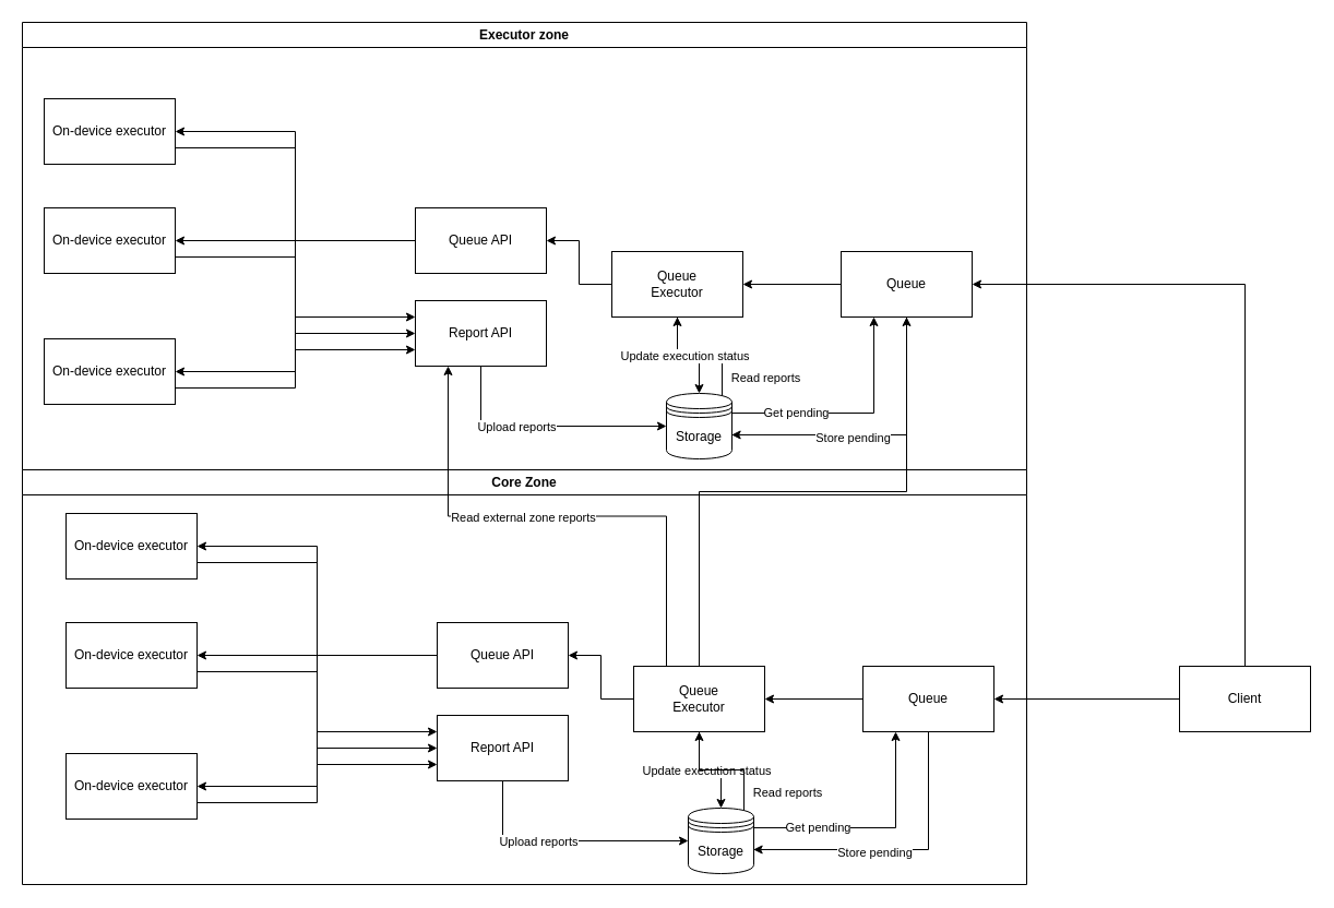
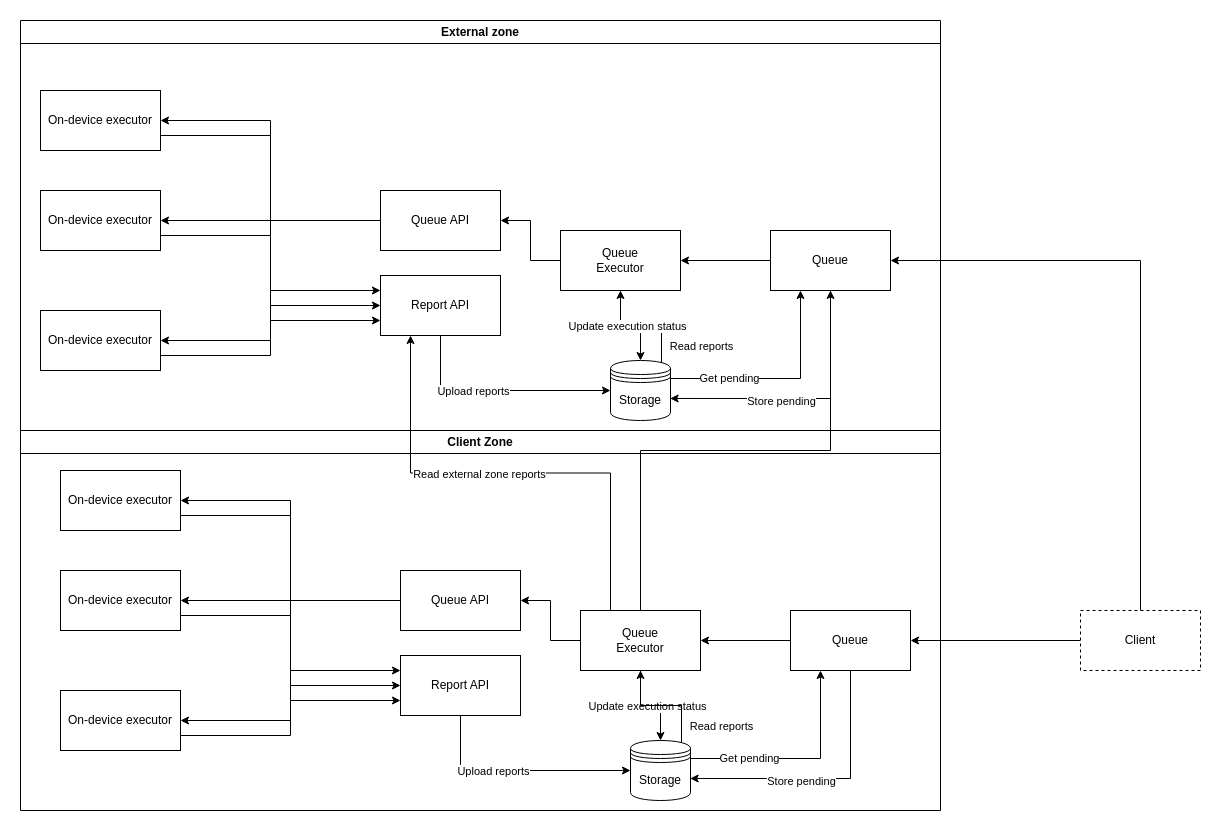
  <mxCell id="0" />
  <mxCell id="1" parent="0" />
- <mxCell id="2" value="Executor zone" style="swimlane;whiteSpace=wrap;html=1;" parent="1" vertex="1"><mxGeometry x="20" y="20" width="920" height="410" as="geometry" /></mxCell>
+ <mxCell id="2" value="External zone" style="swimlane;whiteSpace=wrap;html=1;" parent="1" vertex="1"><mxGeometry x="20" y="20" width="920" height="410" as="geometry" /></mxCell>
  <mxCell id="3" value="&lt;div&gt;On-device executor&lt;/div&gt;" style="rounded=0;whiteSpace=wrap;html=1;" parent="2" vertex="1"><mxGeometry x="20" y="70" width="120" height="60" as="geometry" /></mxCell>
  <mxCell id="4" value="&lt;div&gt;On-device executor&lt;/div&gt;" style="rounded=0;whiteSpace=wrap;html=1;" parent="2" vertex="1"><mxGeometry x="20" y="290" width="120" height="60" as="geometry" /></mxCell>
  <mxCell id="5" value="&lt;div&gt;On-device executor&lt;/div&gt;" style="rounded=0;whiteSpace=wrap;html=1;" parent="2" vertex="1"><mxGeometry x="20" y="170" width="120" height="60" as="geometry" /></mxCell>
  <mxCell id="6" style="edgeStyle=orthogonalEdgeStyle;rounded=0;orthogonalLoop=1;jettySize=auto;html=1;exitX=0;exitY=0.5;exitDx=0;exitDy=0;entryX=1;entryY=0.5;entryDx=0;entryDy=0;" parent="2" source="9" target="3" edge="1"><mxGeometry relative="1" as="geometry" /></mxCell>
  <mxCell id="7" style="edgeStyle=orthogonalEdgeStyle;rounded=0;orthogonalLoop=1;jettySize=auto;html=1;exitX=0;exitY=0.5;exitDx=0;exitDy=0;" parent="2" source="9" target="5" edge="1"><mxGeometry relative="1" as="geometry" /></mxCell>
  <mxCell id="8" style="edgeStyle=orthogonalEdgeStyle;rounded=0;orthogonalLoop=1;jettySize=auto;html=1;exitX=0;exitY=0.5;exitDx=0;exitDy=0;entryX=1;entryY=0.5;entryDx=0;entryDy=0;" parent="2" source="9" target="4" edge="1"><mxGeometry relative="1" as="geometry" /></mxCell>
  <mxCell id="9" value="&lt;div&gt;Queue API&lt;/div&gt;" style="rounded=0;whiteSpace=wrap;html=1;" parent="2" vertex="1"><mxGeometry x="360" y="170" width="120" height="60" as="geometry" /></mxCell>
  <mxCell id="10" value="Report API" style="rounded=0;whiteSpace=wrap;html=1;" parent="2" vertex="1"><mxGeometry x="360" y="255" width="120" height="60" as="geometry" /></mxCell>
  <mxCell id="11" style="edgeStyle=orthogonalEdgeStyle;rounded=0;orthogonalLoop=1;jettySize=auto;html=1;exitX=1;exitY=0.75;exitDx=0;exitDy=0;entryX=0;entryY=0.25;entryDx=0;entryDy=0;" parent="2" source="3" target="10" edge="1"><mxGeometry relative="1" as="geometry" /></mxCell>
  <mxCell id="12" style="edgeStyle=orthogonalEdgeStyle;rounded=0;orthogonalLoop=1;jettySize=auto;html=1;exitX=1;exitY=0.75;exitDx=0;exitDy=0;entryX=0;entryY=0.75;entryDx=0;entryDy=0;" parent="2" source="4" target="10" edge="1"><mxGeometry relative="1" as="geometry" /></mxCell>
  <mxCell id="13" style="edgeStyle=orthogonalEdgeStyle;rounded=0;orthogonalLoop=1;jettySize=auto;html=1;exitX=1;exitY=0.75;exitDx=0;exitDy=0;entryX=0;entryY=0.5;entryDx=0;entryDy=0;" parent="2" source="5" target="10" edge="1"><mxGeometry relative="1" as="geometry" /></mxCell>
  <mxCell id="14" style="edgeStyle=orthogonalEdgeStyle;rounded=0;orthogonalLoop=1;jettySize=auto;html=1;exitX=0;exitY=0.5;exitDx=0;exitDy=0;entryX=1;entryY=0.5;entryDx=0;entryDy=0;" parent="2" source="15" target="9" edge="1"><mxGeometry relative="1" as="geometry" /></mxCell>
  <mxCell id="15" value="&lt;div&gt;Queue&lt;/div&gt;Executor" style="rounded=0;whiteSpace=wrap;html=1;" parent="2" vertex="1"><mxGeometry x="540" y="210" width="120" height="60" as="geometry" /></mxCell>
  <mxCell id="16" style="edgeStyle=orthogonalEdgeStyle;rounded=0;orthogonalLoop=1;jettySize=auto;html=1;exitX=0.85;exitY=0.05;exitDx=0;exitDy=0;exitPerimeter=0;" parent="2" source="18" target="15" edge="1"><mxGeometry relative="1" as="geometry" /></mxCell>
  <mxCell id="17" value="Read reports" style="edgeLabel;html=1;align=center;verticalAlign=middle;resizable=0;points=[];" parent="16" vertex="1" connectable="0"><mxGeometry x="-0.772" y="1" relative="1" as="geometry"><mxPoint x="40" y="-5" as="offset" /></mxGeometry></mxCell>
  <mxCell id="18" value="Storage" style="shape=datastore;whiteSpace=wrap;html=1;" parent="2" vertex="1"><mxGeometry x="590" y="340" width="60" height="60" as="geometry" /></mxCell>
  <mxCell id="19" style="edgeStyle=orthogonalEdgeStyle;rounded=0;orthogonalLoop=1;jettySize=auto;html=1;exitX=0.5;exitY=1;exitDx=0;exitDy=0;entryX=0;entryY=0.5;entryDx=0;entryDy=0;" parent="2" source="10" target="18" edge="1"><mxGeometry relative="1" as="geometry" /></mxCell>
  <mxCell id="20" value="Upload reports" style="edgeLabel;html=1;align=center;verticalAlign=middle;resizable=0;points=[];" parent="19" vertex="1" connectable="0"><mxGeometry x="-0.227" relative="1" as="geometry"><mxPoint as="offset" /></mxGeometry></mxCell>
  <mxCell id="21" style="edgeStyle=orthogonalEdgeStyle;rounded=0;orthogonalLoop=1;jettySize=auto;html=1;exitX=0.5;exitY=1;exitDx=0;exitDy=0;entryX=0.5;entryY=0;entryDx=0;entryDy=0;" parent="2" source="15" target="18" edge="1"><mxGeometry relative="1" as="geometry" /></mxCell>
  <mxCell id="22" value="Update execution status" style="edgeLabel;html=1;align=center;verticalAlign=middle;resizable=0;points=[];" parent="21" vertex="1" connectable="0"><mxGeometry x="-0.089" relative="1" as="geometry"><mxPoint as="offset" /></mxGeometry></mxCell>
  <mxCell id="23" style="edgeStyle=orthogonalEdgeStyle;rounded=0;orthogonalLoop=1;jettySize=auto;html=1;exitX=0;exitY=0.5;exitDx=0;exitDy=0;entryX=1;entryY=0.5;entryDx=0;entryDy=0;" parent="2" source="24" target="15" edge="1"><mxGeometry relative="1" as="geometry" /></mxCell>
  <mxCell id="24" value="Queue" style="rounded=0;whiteSpace=wrap;html=1;" parent="2" vertex="1"><mxGeometry x="750" y="210" width="120" height="60" as="geometry" /></mxCell>
  <mxCell id="25" style="edgeStyle=orthogonalEdgeStyle;rounded=0;orthogonalLoop=1;jettySize=auto;html=1;exitX=1;exitY=0.3;exitDx=0;exitDy=0;entryX=0.25;entryY=1;entryDx=0;entryDy=0;" parent="2" source="18" target="24" edge="1"><mxGeometry relative="1" as="geometry" /></mxCell>
  <mxCell id="26" value="Get pending" style="edgeLabel;html=1;align=center;verticalAlign=middle;resizable=0;points=[];" parent="25" vertex="1" connectable="0"><mxGeometry x="-0.465" y="1" relative="1" as="geometry"><mxPoint as="offset" /></mxGeometry></mxCell>
  <mxCell id="27" style="edgeStyle=orthogonalEdgeStyle;rounded=0;orthogonalLoop=1;jettySize=auto;html=1;exitX=0.5;exitY=1;exitDx=0;exitDy=0;entryX=0.994;entryY=0.633;entryDx=0;entryDy=0;entryPerimeter=0;" parent="2" source="24" target="18" edge="1"><mxGeometry relative="1" as="geometry" /></mxCell>
  <mxCell id="28" value="Store pending" style="edgeLabel;html=1;align=center;verticalAlign=middle;resizable=0;points=[];" parent="27" vertex="1" connectable="0"><mxGeometry x="-0.349" y="2" relative="1" as="geometry"><mxPoint x="-52" y="23" as="offset" /></mxGeometry></mxCell>
- <mxCell id="29" value="Core Zone" style="swimlane;whiteSpace=wrap;html=1;startSize=23;" parent="1" vertex="1"><mxGeometry x="20" y="430" width="920" height="380" as="geometry" /></mxCell>
+ <mxCell id="29" value="Client Zone" style="swimlane;whiteSpace=wrap;html=1;startSize=23;" parent="1" vertex="1"><mxGeometry x="20" y="430" width="920" height="380" as="geometry" /></mxCell>
  <mxCell id="30" style="edgeStyle=orthogonalEdgeStyle;rounded=0;orthogonalLoop=1;jettySize=auto;html=1;exitX=1;exitY=0.75;exitDx=0;exitDy=0;entryX=0;entryY=0.25;entryDx=0;entryDy=0;" parent="29" source="31" target="42" edge="1"><mxGeometry relative="1" as="geometry" /></mxCell>
  <mxCell id="31" value="&lt;div&gt;On-device executor&lt;/div&gt;" style="rounded=0;whiteSpace=wrap;html=1;" parent="29" vertex="1"><mxGeometry x="40" y="40" width="120" height="60" as="geometry" /></mxCell>
  <mxCell id="32" style="edgeStyle=orthogonalEdgeStyle;rounded=0;orthogonalLoop=1;jettySize=auto;html=1;exitX=1;exitY=0.75;exitDx=0;exitDy=0;entryX=0;entryY=0.75;entryDx=0;entryDy=0;" parent="29" source="33" target="42" edge="1"><mxGeometry relative="1" as="geometry" /></mxCell>
  <mxCell id="33" value="&lt;div&gt;On-device executor&lt;/div&gt;" style="rounded=0;whiteSpace=wrap;html=1;" parent="29" vertex="1"><mxGeometry x="40" y="260" width="120" height="60" as="geometry" /></mxCell>
  <mxCell id="34" style="edgeStyle=orthogonalEdgeStyle;rounded=0;orthogonalLoop=1;jettySize=auto;html=1;exitX=1;exitY=0.75;exitDx=0;exitDy=0;entryX=0;entryY=0.5;entryDx=0;entryDy=0;" parent="29" source="35" target="42" edge="1"><mxGeometry relative="1" as="geometry" /></mxCell>
  <mxCell id="35" value="&lt;div&gt;On-device executor&lt;/div&gt;" style="rounded=0;whiteSpace=wrap;html=1;" parent="29" vertex="1"><mxGeometry x="40" y="140" width="120" height="60" as="geometry" /></mxCell>
  <mxCell id="36" style="edgeStyle=orthogonalEdgeStyle;rounded=0;orthogonalLoop=1;jettySize=auto;html=1;exitX=0;exitY=0.5;exitDx=0;exitDy=0;entryX=1;entryY=0.5;entryDx=0;entryDy=0;" parent="29" source="39" target="31" edge="1"><mxGeometry relative="1" as="geometry" /></mxCell>
  <mxCell id="37" style="edgeStyle=orthogonalEdgeStyle;rounded=0;orthogonalLoop=1;jettySize=auto;html=1;exitX=0;exitY=0.5;exitDx=0;exitDy=0;" parent="29" source="39" target="35" edge="1"><mxGeometry relative="1" as="geometry" /></mxCell>
  <mxCell id="38" style="edgeStyle=orthogonalEdgeStyle;rounded=0;orthogonalLoop=1;jettySize=auto;html=1;exitX=0;exitY=0.5;exitDx=0;exitDy=0;entryX=1;entryY=0.5;entryDx=0;entryDy=0;" parent="29" source="39" target="33" edge="1"><mxGeometry relative="1" as="geometry" /></mxCell>
  <mxCell id="39" value="&lt;div&gt;Queue API&lt;/div&gt;" style="rounded=0;whiteSpace=wrap;html=1;" parent="29" vertex="1"><mxGeometry x="380" y="140" width="120" height="60" as="geometry" /></mxCell>
  <mxCell id="40" style="edgeStyle=orthogonalEdgeStyle;rounded=0;orthogonalLoop=1;jettySize=auto;html=1;exitX=0.5;exitY=1;exitDx=0;exitDy=0;entryX=0;entryY=0.5;entryDx=0;entryDy=0;" parent="29" source="42" target="51" edge="1"><mxGeometry relative="1" as="geometry" /></mxCell>
  <mxCell id="41" value="Upload reports" style="edgeLabel;html=1;align=center;verticalAlign=middle;resizable=0;points=[];" parent="40" vertex="1" connectable="0"><mxGeometry x="-0.227" relative="1" as="geometry"><mxPoint as="offset" /></mxGeometry></mxCell>
  <mxCell id="42" value="Report API" style="rounded=0;whiteSpace=wrap;html=1;" parent="29" vertex="1"><mxGeometry x="380" y="225" width="120" height="60" as="geometry" /></mxCell>
  <mxCell id="43" style="edgeStyle=orthogonalEdgeStyle;rounded=0;orthogonalLoop=1;jettySize=auto;html=1;exitX=0;exitY=0.5;exitDx=0;exitDy=0;entryX=1;entryY=0.5;entryDx=0;entryDy=0;" parent="29" source="46" target="39" edge="1"><mxGeometry relative="1" as="geometry" /></mxCell>
  <mxCell id="44" style="edgeStyle=orthogonalEdgeStyle;rounded=0;orthogonalLoop=1;jettySize=auto;html=1;exitX=0.5;exitY=1;exitDx=0;exitDy=0;entryX=0.5;entryY=0;entryDx=0;entryDy=0;" parent="29" source="46" target="51" edge="1"><mxGeometry relative="1" as="geometry" /></mxCell>
  <mxCell id="45" value="Update execution status" style="edgeLabel;html=1;align=center;verticalAlign=middle;resizable=0;points=[];" parent="44" vertex="1" connectable="0"><mxGeometry x="-0.089" relative="1" as="geometry"><mxPoint as="offset" /></mxGeometry></mxCell>
  <mxCell id="46" value="&lt;div&gt;Queue&lt;/div&gt;Executor" style="rounded=0;whiteSpace=wrap;html=1;" parent="29" vertex="1"><mxGeometry x="560" y="180" width="120" height="60" as="geometry" /></mxCell>
  <mxCell id="47" style="edgeStyle=orthogonalEdgeStyle;rounded=0;orthogonalLoop=1;jettySize=auto;html=1;exitX=1;exitY=0.3;exitDx=0;exitDy=0;entryX=0.25;entryY=1;entryDx=0;entryDy=0;" parent="29" source="51" target="53" edge="1"><mxGeometry relative="1" as="geometry" /></mxCell>
  <mxCell id="48" value="Get pending" style="edgeLabel;html=1;align=center;verticalAlign=middle;resizable=0;points=[];" parent="47" vertex="1" connectable="0"><mxGeometry x="-0.465" y="1" relative="1" as="geometry"><mxPoint as="offset" /></mxGeometry></mxCell>
  <mxCell id="49" style="edgeStyle=orthogonalEdgeStyle;rounded=0;orthogonalLoop=1;jettySize=auto;html=1;exitX=0.85;exitY=0.05;exitDx=0;exitDy=0;exitPerimeter=0;" parent="29" source="51" target="46" edge="1"><mxGeometry relative="1" as="geometry" /></mxCell>
  <mxCell id="50" value="Read reports" style="edgeLabel;html=1;align=center;verticalAlign=middle;resizable=0;points=[];" parent="49" vertex="1" connectable="0"><mxGeometry x="-0.772" y="1" relative="1" as="geometry"><mxPoint x="40" y="-5" as="offset" /></mxGeometry></mxCell>
  <mxCell id="51" value="Storage" style="shape=datastore;whiteSpace=wrap;html=1;" parent="29" vertex="1"><mxGeometry x="610" y="310" width="60" height="60" as="geometry" /></mxCell>
  <mxCell id="52" style="edgeStyle=orthogonalEdgeStyle;rounded=0;orthogonalLoop=1;jettySize=auto;html=1;exitX=0;exitY=0.5;exitDx=0;exitDy=0;entryX=1;entryY=0.5;entryDx=0;entryDy=0;" parent="29" source="53" target="46" edge="1"><mxGeometry relative="1" as="geometry" /></mxCell>
  <mxCell id="53" value="Queue" style="rounded=0;whiteSpace=wrap;html=1;" parent="29" vertex="1"><mxGeometry x="770" y="180" width="120" height="60" as="geometry" /></mxCell>
  <mxCell id="54" style="edgeStyle=orthogonalEdgeStyle;rounded=0;orthogonalLoop=1;jettySize=auto;html=1;exitX=0.5;exitY=1;exitDx=0;exitDy=0;entryX=0.994;entryY=0.633;entryDx=0;entryDy=0;entryPerimeter=0;" parent="29" source="53" target="51" edge="1"><mxGeometry relative="1" as="geometry" /></mxCell>
  <mxCell id="55" value="Store pending" style="edgeLabel;html=1;align=center;verticalAlign=middle;resizable=0;points=[];" parent="54" vertex="1" connectable="0"><mxGeometry x="-0.349" y="2" relative="1" as="geometry"><mxPoint x="-52" y="23" as="offset" /></mxGeometry></mxCell>
  <mxCell id="56" style="edgeStyle=orthogonalEdgeStyle;rounded=0;orthogonalLoop=1;jettySize=auto;html=1;exitX=0;exitY=0.5;exitDx=0;exitDy=0;entryX=1;entryY=0.5;entryDx=0;entryDy=0;" parent="1" source="58" target="53" edge="1"><mxGeometry relative="1" as="geometry" /></mxCell>
  <mxCell id="57" style="edgeStyle=orthogonalEdgeStyle;rounded=0;orthogonalLoop=1;jettySize=auto;html=1;exitX=0.5;exitY=0;exitDx=0;exitDy=0;entryX=1;entryY=0.5;entryDx=0;entryDy=0;" parent="1" source="58" target="24" edge="1"><mxGeometry relative="1" as="geometry" /></mxCell>
- <mxCell id="58" value="Client" style="rounded=0;whiteSpace=wrap;html=1;" parent="1" vertex="1"><mxGeometry x="1080" y="610" width="120" height="60" as="geometry" /></mxCell>
+ <mxCell id="58" value="Client" style="rounded=0;whiteSpace=wrap;html=1;dashed=1;" parent="1" vertex="1"><mxGeometry x="1080" y="610" width="120" height="60" as="geometry" /></mxCell>
  <mxCell id="59" style="edgeStyle=orthogonalEdgeStyle;rounded=0;orthogonalLoop=1;jettySize=auto;html=1;exitX=0.5;exitY=0;exitDx=0;exitDy=0;entryX=0.5;entryY=1;entryDx=0;entryDy=0;" parent="1" source="46" target="24" edge="1"><mxGeometry relative="1" as="geometry" /></mxCell>
  <mxCell id="60" style="edgeStyle=orthogonalEdgeStyle;rounded=0;orthogonalLoop=1;jettySize=auto;html=1;exitX=0.25;exitY=0;exitDx=0;exitDy=0;entryX=0.25;entryY=1;entryDx=0;entryDy=0;" parent="1" source="46" target="10" edge="1"><mxGeometry relative="1" as="geometry" /></mxCell>
  <mxCell id="61" value="Read external zone reports" style="edgeLabel;html=1;align=center;verticalAlign=middle;resizable=0;points=[];" parent="60" vertex="1" connectable="0"><mxGeometry x="0.134" y="1" relative="1" as="geometry"><mxPoint as="offset" /></mxGeometry></mxCell>
